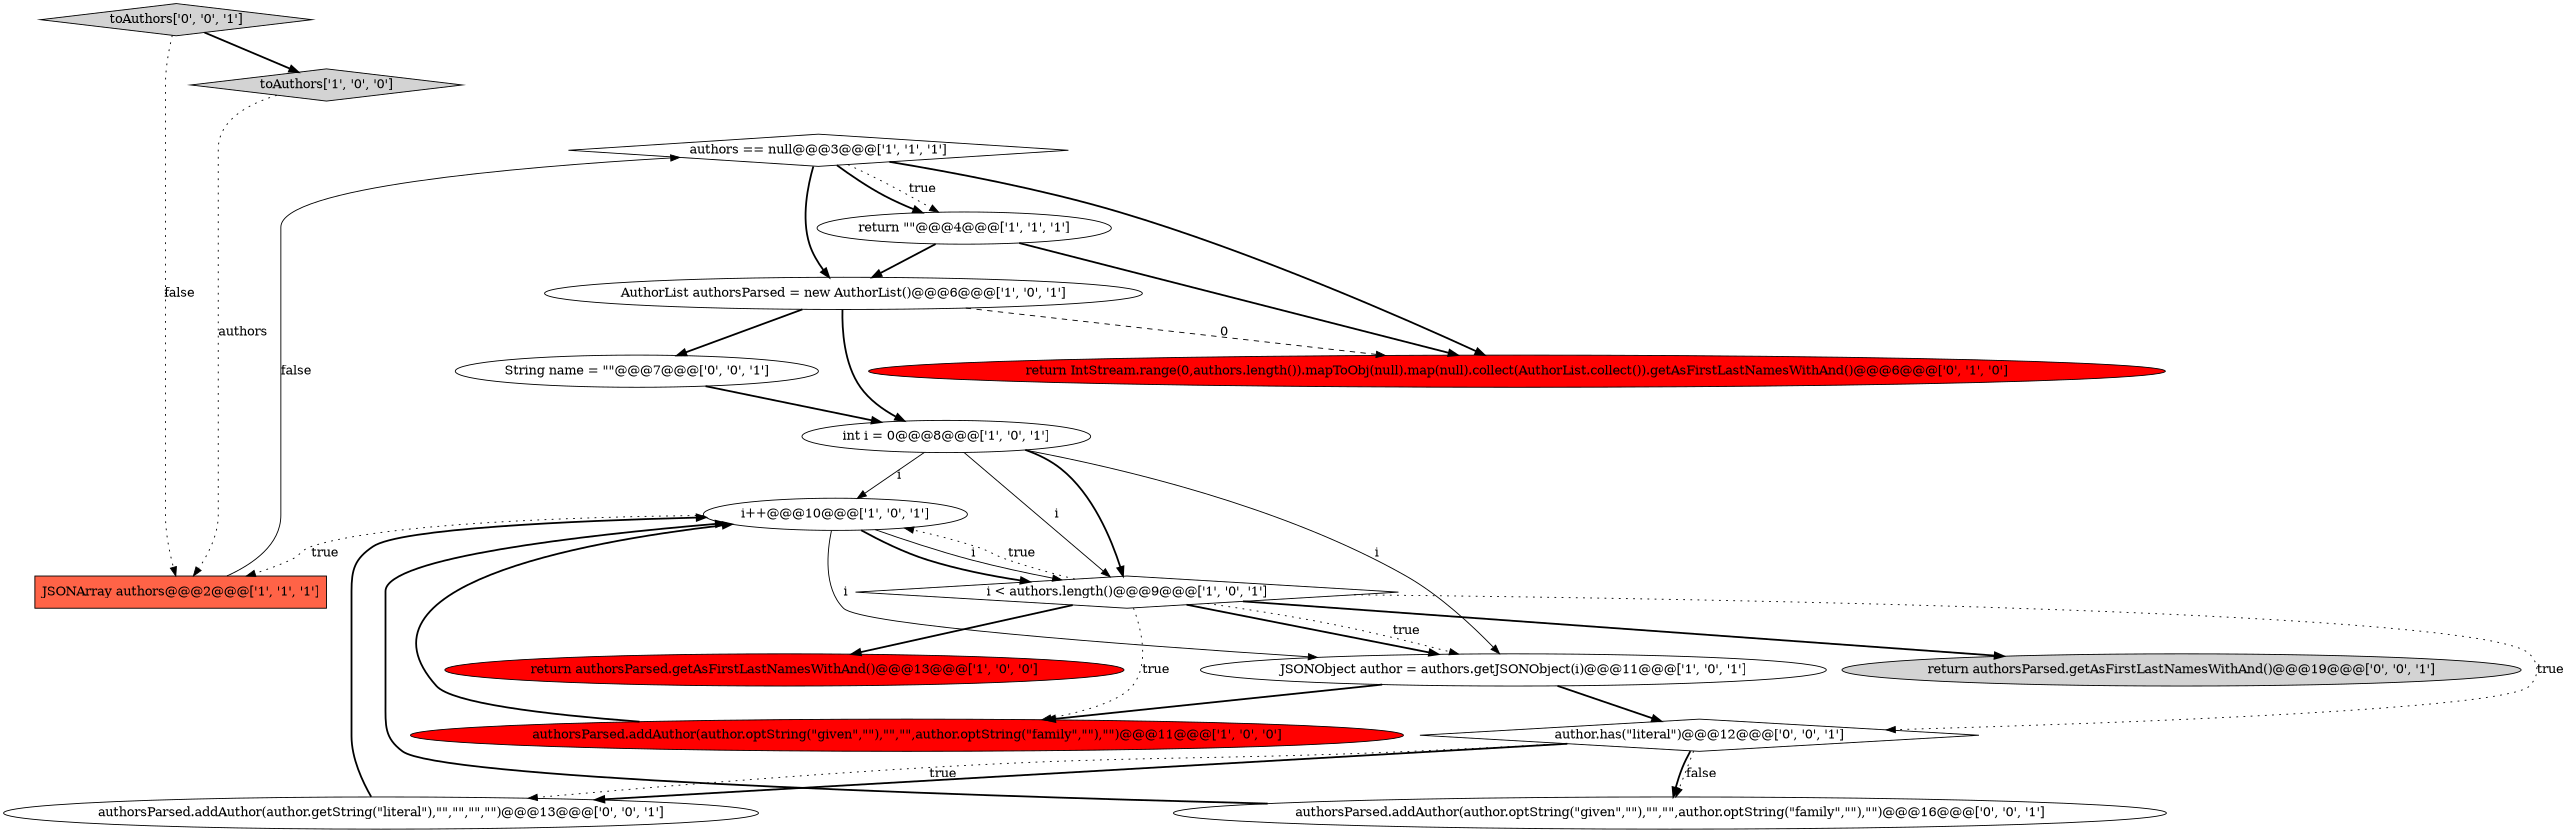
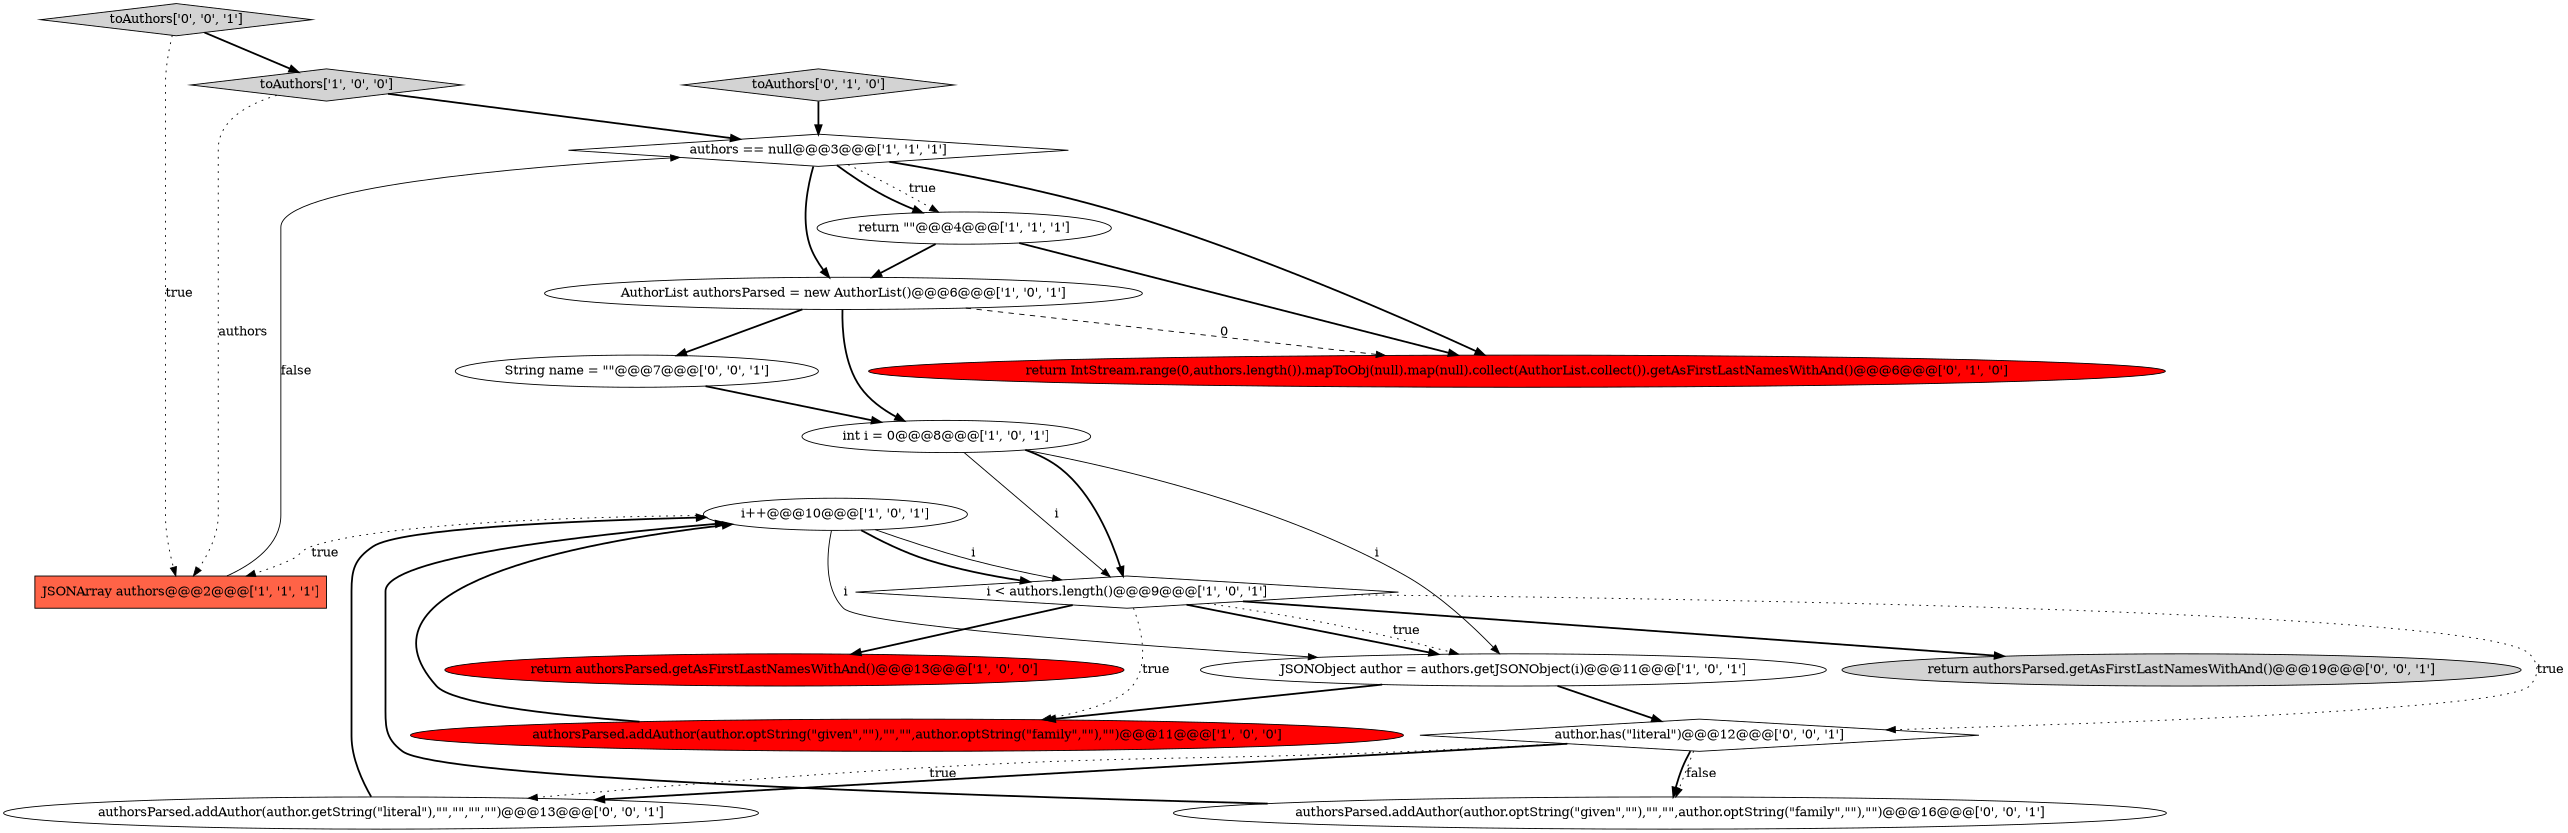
  digraph {
    node [fillcolor=white shape=ellipse style=filled]
    edge [style=bold]
+   n1 [fillcolor=lightgray label="toAuthors['0', '1', '0']" shape=diamond]
    n2 [label="authors == null@@@3@@@['1', '1', '1']" shape=diamond]
    n3 [fillcolor=tomato label="JSONArray authors@@@2@@@['1', '1', '1']" shape=box]
    n4 [label="return \"\"@@@4@@@['1', '1', '1']"]
    n5 [fillcolor=red label="return IntStream.range(0,authors.length()).mapToObj(null).map(null).collect(AuthorList.collect()).getAsFirstLastNamesWithAnd()@@@6@@@['0', '1', '0']"]
    n6 [label="AuthorList authorsParsed = new AuthorList()@@@6@@@['1', '0', '1']"]
    n7 [label="int i = 0@@@8@@@['1', '0', '1']"]
    n8 [label="String name = \"\"@@@7@@@['0', '0', '1']"]
    n9 [fillcolor=red label="return authorsParsed.getAsFirstLastNamesWithAnd()@@@13@@@['1', '0', '0']"]
    n10 [fillcolor=lightgray label="toAuthors['0', '0', '1']" shape=diamond]
    n11 [fillcolor=lightgray label="toAuthors['1', '0', '0']" shape=diamond]
    n12 [label="authorsParsed.addAuthor(author.optString(\"given\",\"\"),\"\",\"\",author.optString(\"family\",\"\"),\"\")@@@16@@@['0', '0', '1']"]
    n13 [label="i++@@@10@@@['1', '0', '1']"]
    n14 [label="i < authors.length()@@@9@@@['1', '0', '1']" shape=diamond]
    n15 [label="JSONObject author = authors.getJSONObject(i)@@@11@@@['1', '0', '1']"]
    n16 [label="author.has(\"literal\")@@@12@@@['0', '0', '1']" shape=diamond]
    n17 [fillcolor=lightgray label="return authorsParsed.getAsFirstLastNamesWithAnd()@@@19@@@['0', '0', '1']"]
    n18 [fillcolor=red label="authorsParsed.addAuthor(author.optString(\"given\",\"\"),\"\",\"\",author.optString(\"family\",\"\"),\"\")@@@11@@@['1', '0', '0']"]
    n19 [label="authorsParsed.addAuthor(author.getString(\"literal\"),\"\",\"\",\"\",\"\")@@@13@@@['0', '0', '1']"]
+   n1 -> n2
    n2 -> n4
    n2 -> n4 [label=true style=dotted]
    n2 -> n5
    n2 -> n6
    n3 -> n2 [label=false style=solid]
    n4 -> n5
    n4 -> n6
    n6 -> n5 [label=0 style=dashed]
    n6 -> n7
    n6 -> n8
-   n7 -> n13 [label=i style=solid]
    n7 -> n14
    n7 -> n14 [label=i style=solid]
    n7 -> n15 [label=i style=solid]
    n8 -> n7
-   n10 -> n3 [label=false style=dotted]
+   n10 -> n3 [label=true style=dotted]
    n10 -> n11
+   n11 -> n2
    n11 -> n3 [label=authors style=dotted]
    n12 -> n13
    n13 -> n3 [label=true style=dotted]
    n13 -> n14
    n13 -> n14 [label=i style=solid]
    n13 -> n15 [label=i style=solid]
    n14 -> n9
-   n14 -> n13 [label=true style=dotted]
    n14 -> n15
    n14 -> n15 [label=true style=dotted]
    n14 -> n16 [label=true style=dotted]
    n14 -> n17
    n14 -> n18 [label=true style=dotted]
    n15 -> n16
    n15 -> n18
    n16 -> n12
    n16 -> n12 [label=false style=dotted]
    n16 -> n19
    n16 -> n19 [label=true style=dotted]
    n18 -> n13
    n19 -> n13
  }
